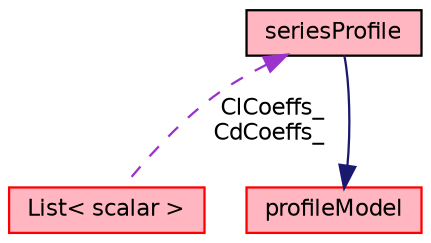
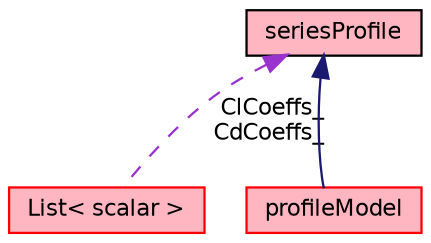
  digraph {
    node [color=red fillcolor=lightpink fontname=Helvetica fontsize=10 shape=record style=filled]
    edge [dir=back fontname=Helvetica fontsize=10 labelfontname=Helvetica labelfontsize=10]
    n1 [color=black fontcolor=black height=0.2 label=seriesProfile width=0.4]
    n2 [height=0.2 label="List\< scalar \>" width=0.4]
    n3 [height=0.2 label=profileModel width=0.4]
    n1 -> n2 [color=darkorchid3 label=" ClCoeffs_\nCdCoeffs_" style=dashed]
-   n3 -> n1 [color=midnightblue style=solid]
+   n1 -> n3 [color=midnightblue style=solid]
  }
